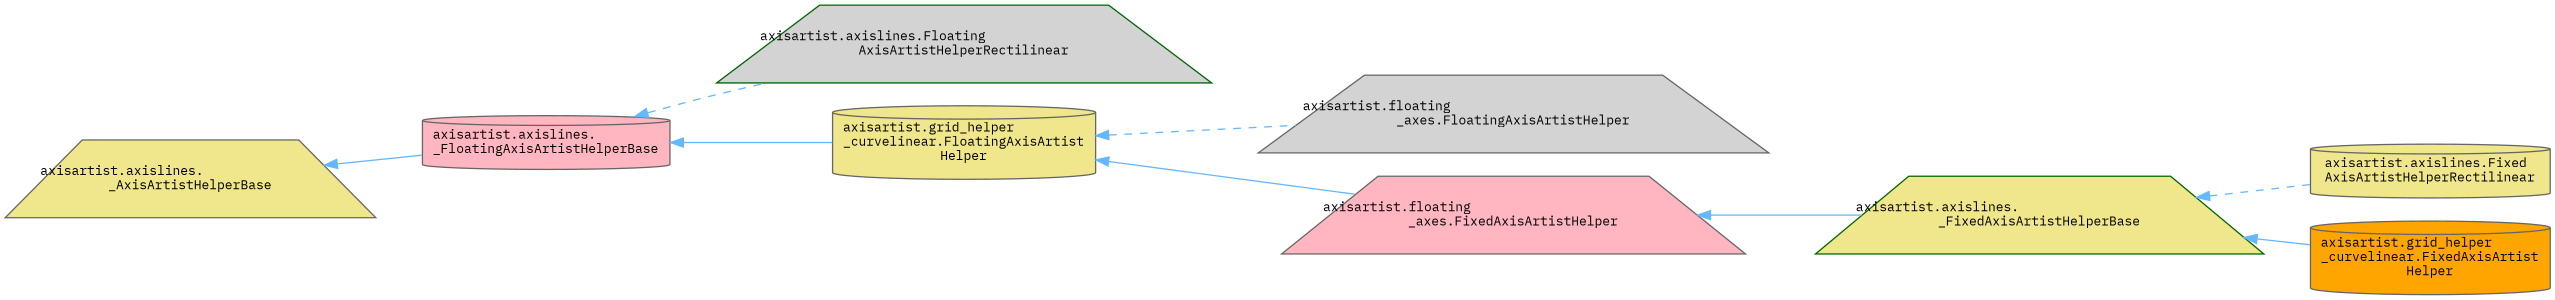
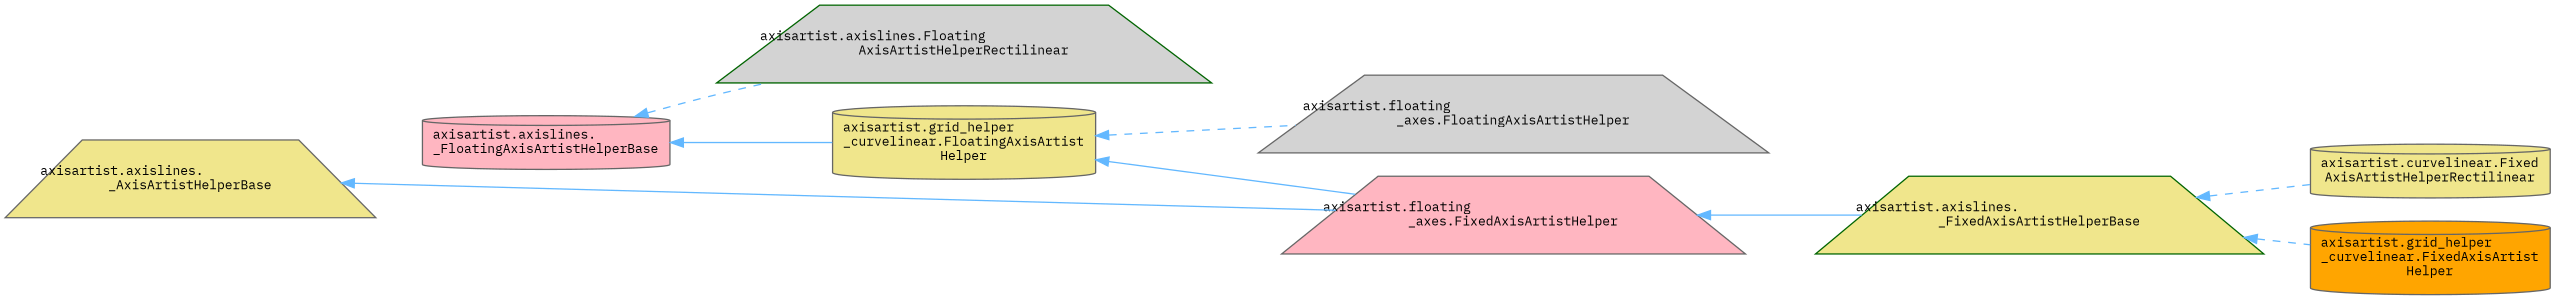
  digraph {
    fontname="IBM Plex Mono"
    rankdir=LR
    node [color=gray40 fillcolor=khaki fontname="IBM Plex Mono" fontsize=10 shape=trapezium style=filled]
    edge [color=steelblue1 dir=back fontname="IBM Plex Mono" fontsize=10 labelfontname=Helvetica labelfontsize=10 style=solid]
    n1 [height=0.2 label="axisartist.axislines.\l_AxisArtistHelperBase" width=0.4]
    n2 [fillcolor=lightpink height=0.2 label="axisartist.axislines.\l_FloatingAxisArtistHelperBase" shape=cylinder width=0.4]
    n3 [color=darkgreen height=0.2 label="axisartist.axislines.\l_FixedAxisArtistHelperBase" width=0.4]
-   n4 [height=0.2 label="axisartist.axislines.Fixed\lAxisArtistHelperRectilinear" shape=cylinder width=0.4]
+   n4 [height=0.2 label="axisartist.curvelinear.Fixed\lAxisArtistHelperRectilinear" shape=cylinder width=0.4]
    n5 [fillcolor=orange height=0.2 label="axisartist.grid_helper\l_curvelinear.FixedAxisArtist\lHelper" shape=cylinder width=0.4]
    n6 [color=darkgreen fillcolor=lightgrey height=0.2 label="axisartist.axislines.Floating\lAxisArtistHelperRectilinear" width=0.4]
    n7 [height=0.2 label="axisartist.grid_helper\l_curvelinear.FloatingAxisArtist\lHelper" shape=cylinder width=0.4]
    n8 [fillcolor=lightpink height=0.2 label="axisartist.floating\l_axes.FixedAxisArtistHelper" width=0.4]
    n9 [fillcolor=lightgrey height=0.2 label="axisartist.floating\l_axes.FloatingAxisArtistHelper" width=0.4]
-   n1 -> n2
+   n1 -> n8
    n2 -> n6 [style=dashed]
    n2 -> n7
    n3 -> n4 [style=dashed]
-   n3 -> n5
+   n3 -> n5 [style=dashed]
    n7 -> n8
    n7 -> n9 [style=dashed]
    n8 -> n3
  }
